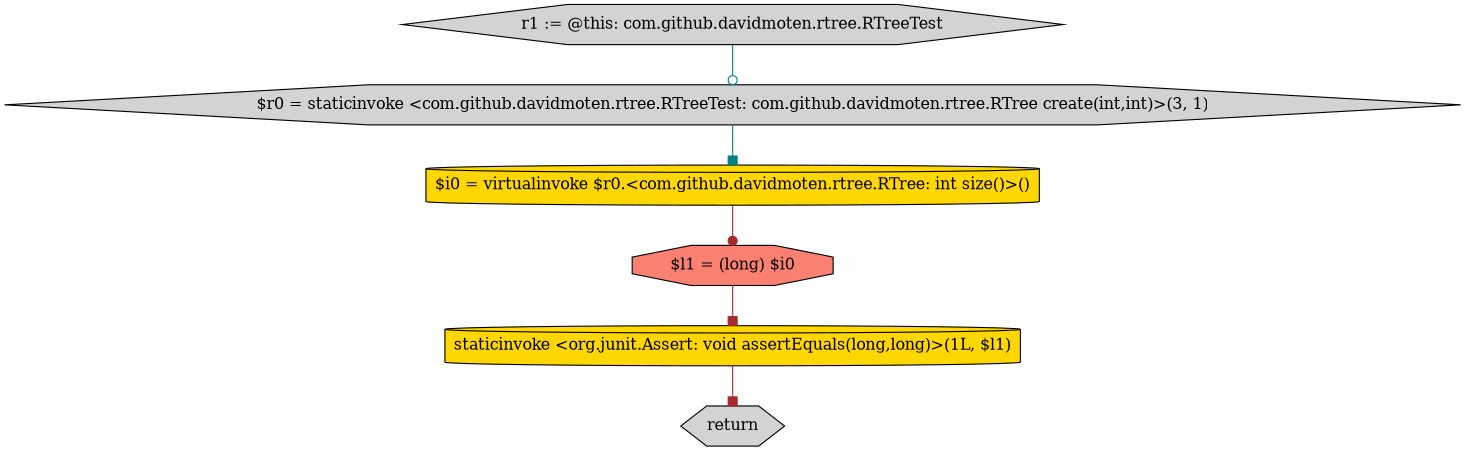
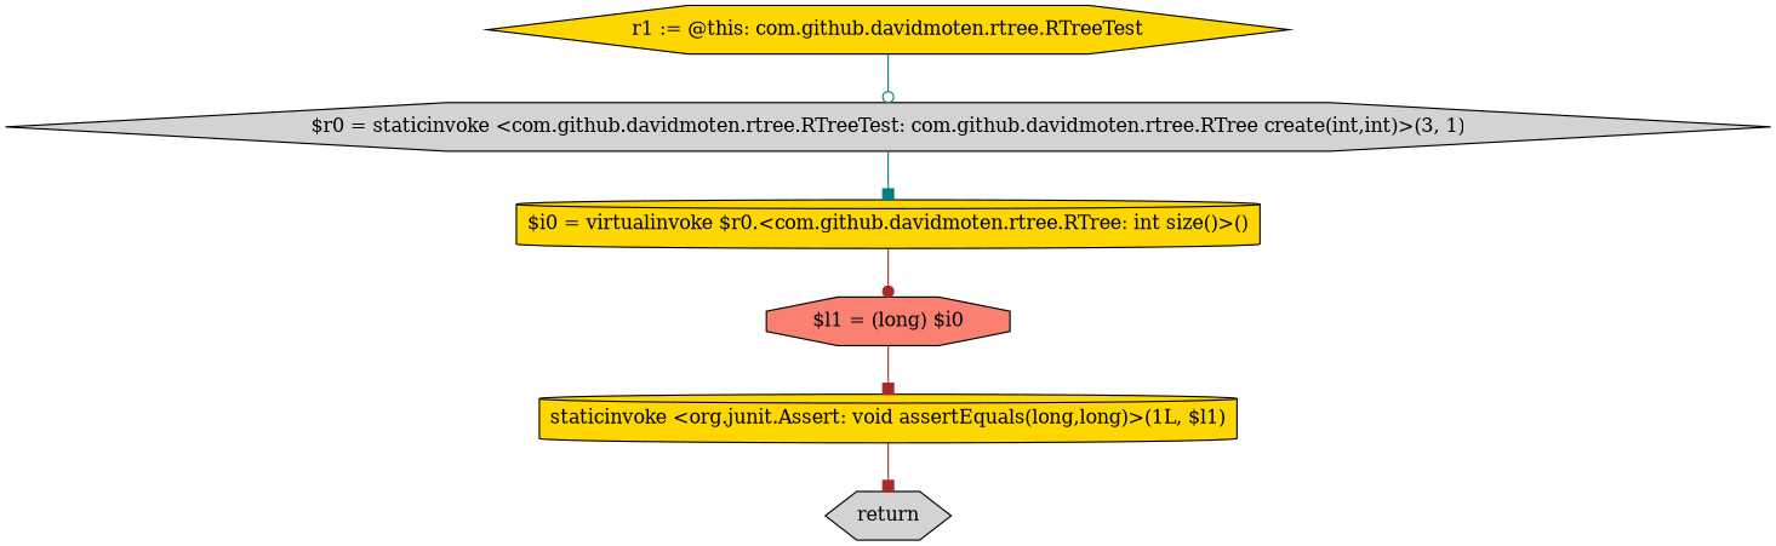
  digraph {
    node [style=filled fillcolor=gold shape=hexagon]
    edge [color=brown arrowhead=box]
-   "r1 := @this: com.github.davidmoten.rtree.RTreeTest" [fillcolor=lightgrey]
+   "r1 := @this: com.github.davidmoten.rtree.RTreeTest"
    "$r0 = staticinvoke <com.github.davidmoten.rtree.RTreeTest: com.github.davidmoten.rtree.RTree create(int,int)>(3, 1)" [fillcolor=lightgrey]
    "$i0 = virtualinvoke $r0.<com.github.davidmoten.rtree.RTree: int size()>()" [shape=cylinder]
    "$l1 = (long) $i0" [fillcolor=salmon shape=octagon]
    "staticinvoke <org.junit.Assert: void assertEquals(long,long)>(1L, $l1)" [shape=cylinder]
    return [fillcolor=lightgrey]
    "r1 := @this: com.github.davidmoten.rtree.RTreeTest" -> "$r0 = staticinvoke <com.github.davidmoten.rtree.RTreeTest: com.github.davidmoten.rtree.RTree create(int,int)>(3, 1)" [color=teal arrowhead=odot]
    "$r0 = staticinvoke <com.github.davidmoten.rtree.RTreeTest: com.github.davidmoten.rtree.RTree create(int,int)>(3, 1)" -> "$i0 = virtualinvoke $r0.<com.github.davidmoten.rtree.RTree: int size()>()" [color=teal]
    "$i0 = virtualinvoke $r0.<com.github.davidmoten.rtree.RTree: int size()>()" -> "$l1 = (long) $i0" [arrowhead=dot]
    "$l1 = (long) $i0" -> "staticinvoke <org.junit.Assert: void assertEquals(long,long)>(1L, $l1)"
    "staticinvoke <org.junit.Assert: void assertEquals(long,long)>(1L, $l1)" -> return
  }
